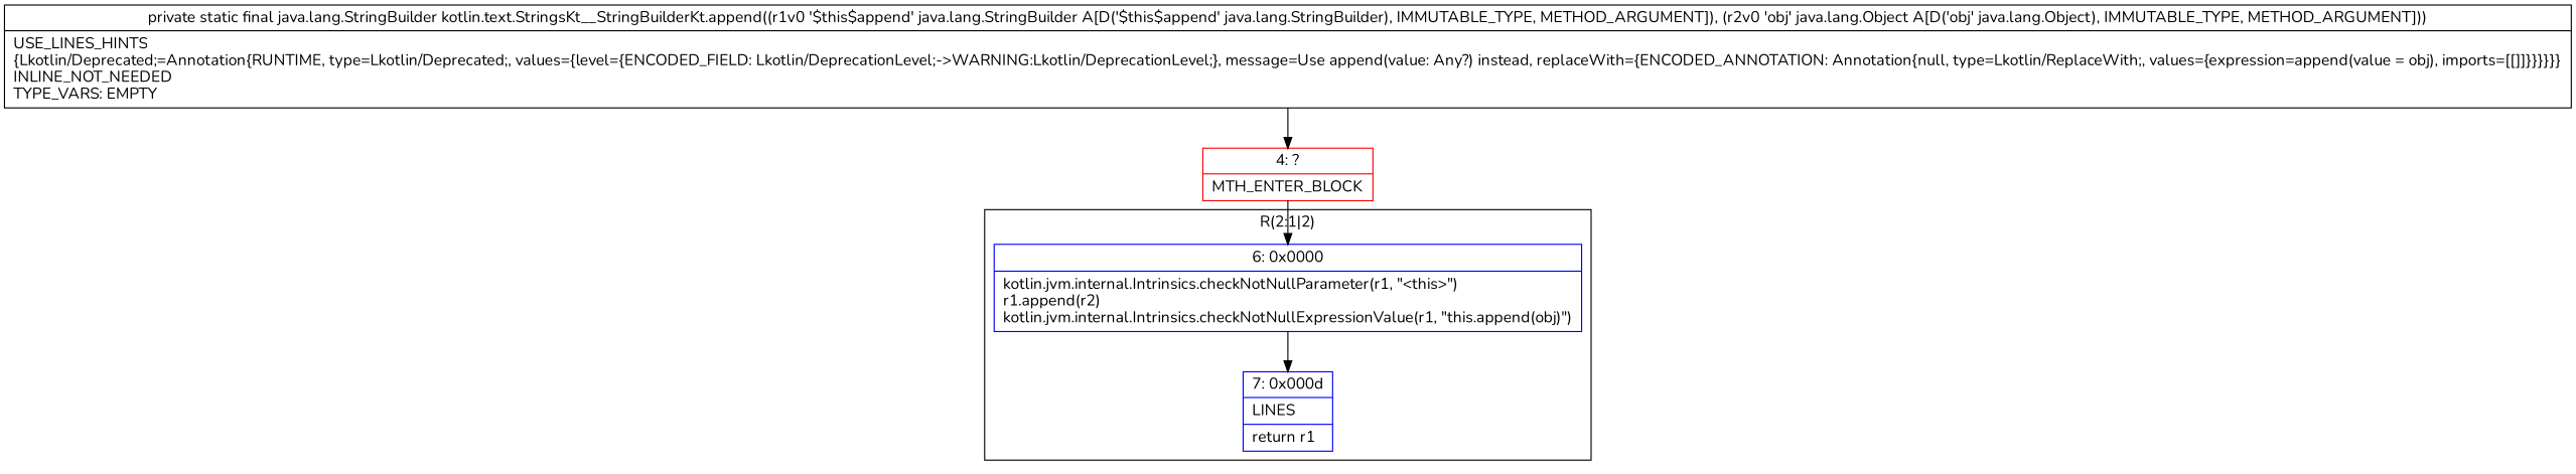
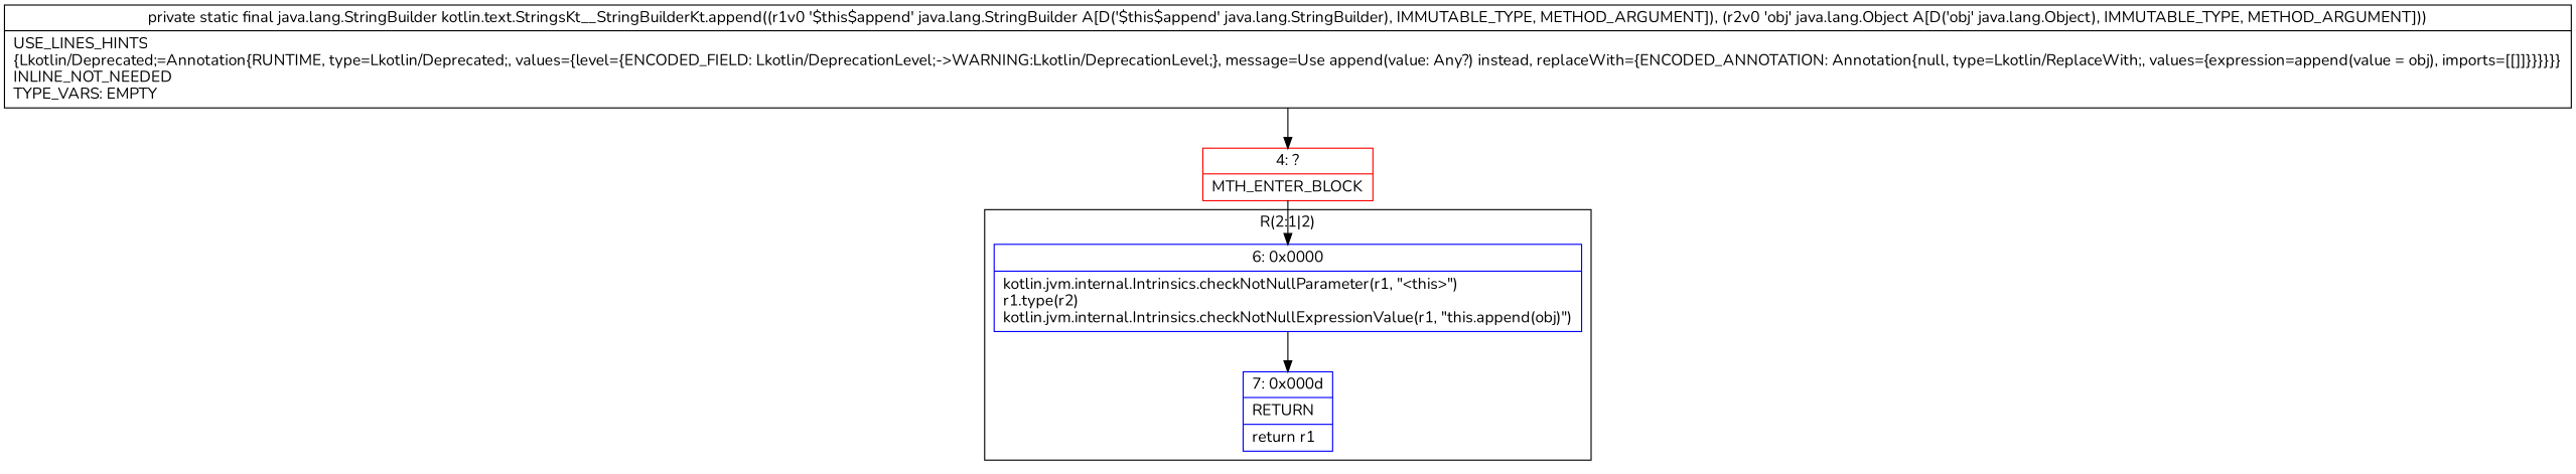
  digraph {
    fontname=Nunito
    node [color=blue fontname=Nunito shape=record]
    edge [fontname=Nunito]
-   n1 [label="{6\:\ 0x0000|kotlin.jvm.internal.Intrinsics.checkNotNullParameter(r1, \"\<this\>\")\lr1.append(r2)\lkotlin.jvm.internal.Intrinsics.checkNotNullExpressionValue(r1, \"this.append(obj)\")\l}"]
-   n2 [label="{7\:\ 0x000d|LINES\l|return r1\l}"]
+   n1 [label="{6\:\ 0x0000|kotlin.jvm.internal.Intrinsics.checkNotNullParameter(r1, \"\<this\>\")\lr1.type(r2)\lkotlin.jvm.internal.Intrinsics.checkNotNullExpressionValue(r1, \"this.append(obj)\")\l}"]
+   n2 [label="{7\:\ 0x000d|RETURN\l|return r1\l}"]
    n3 [color=red label="{4\:\ ?|MTH_ENTER_BLOCK\l}"]
    n4 [label="{private static final java.lang.StringBuilder kotlin.text.StringsKt__StringBuilderKt.append((r1v0 '$this$append' java.lang.StringBuilder A[D('$this$append' java.lang.StringBuilder), IMMUTABLE_TYPE, METHOD_ARGUMENT]), (r2v0 'obj' java.lang.Object A[D('obj' java.lang.Object), IMMUTABLE_TYPE, METHOD_ARGUMENT]))  | USE_LINES_HINTS\l\{Lkotlin\/Deprecated;=Annotation\{RUNTIME, type=Lkotlin\/Deprecated;, values=\{level=\{ENCODED_FIELD: Lkotlin\/DeprecationLevel;\-\>WARNING:Lkotlin\/DeprecationLevel;\}, message=Use append(value: Any?) instead, replaceWith=\{ENCODED_ANNOTATION: Annotation\{null, type=Lkotlin\/ReplaceWith;, values=\{expression=append(value = obj), imports=[[]]\}\}\}\}\}\}\lINLINE_NOT_NEEDED\lTYPE_VARS: EMPTY\l}" color=""]
    subgraph cluster_1 {
      label="R(2:1|2)"
      n1
      n2
    }
    n1 -> n2
    n3 -> n1
    n4 -> n3
  }
